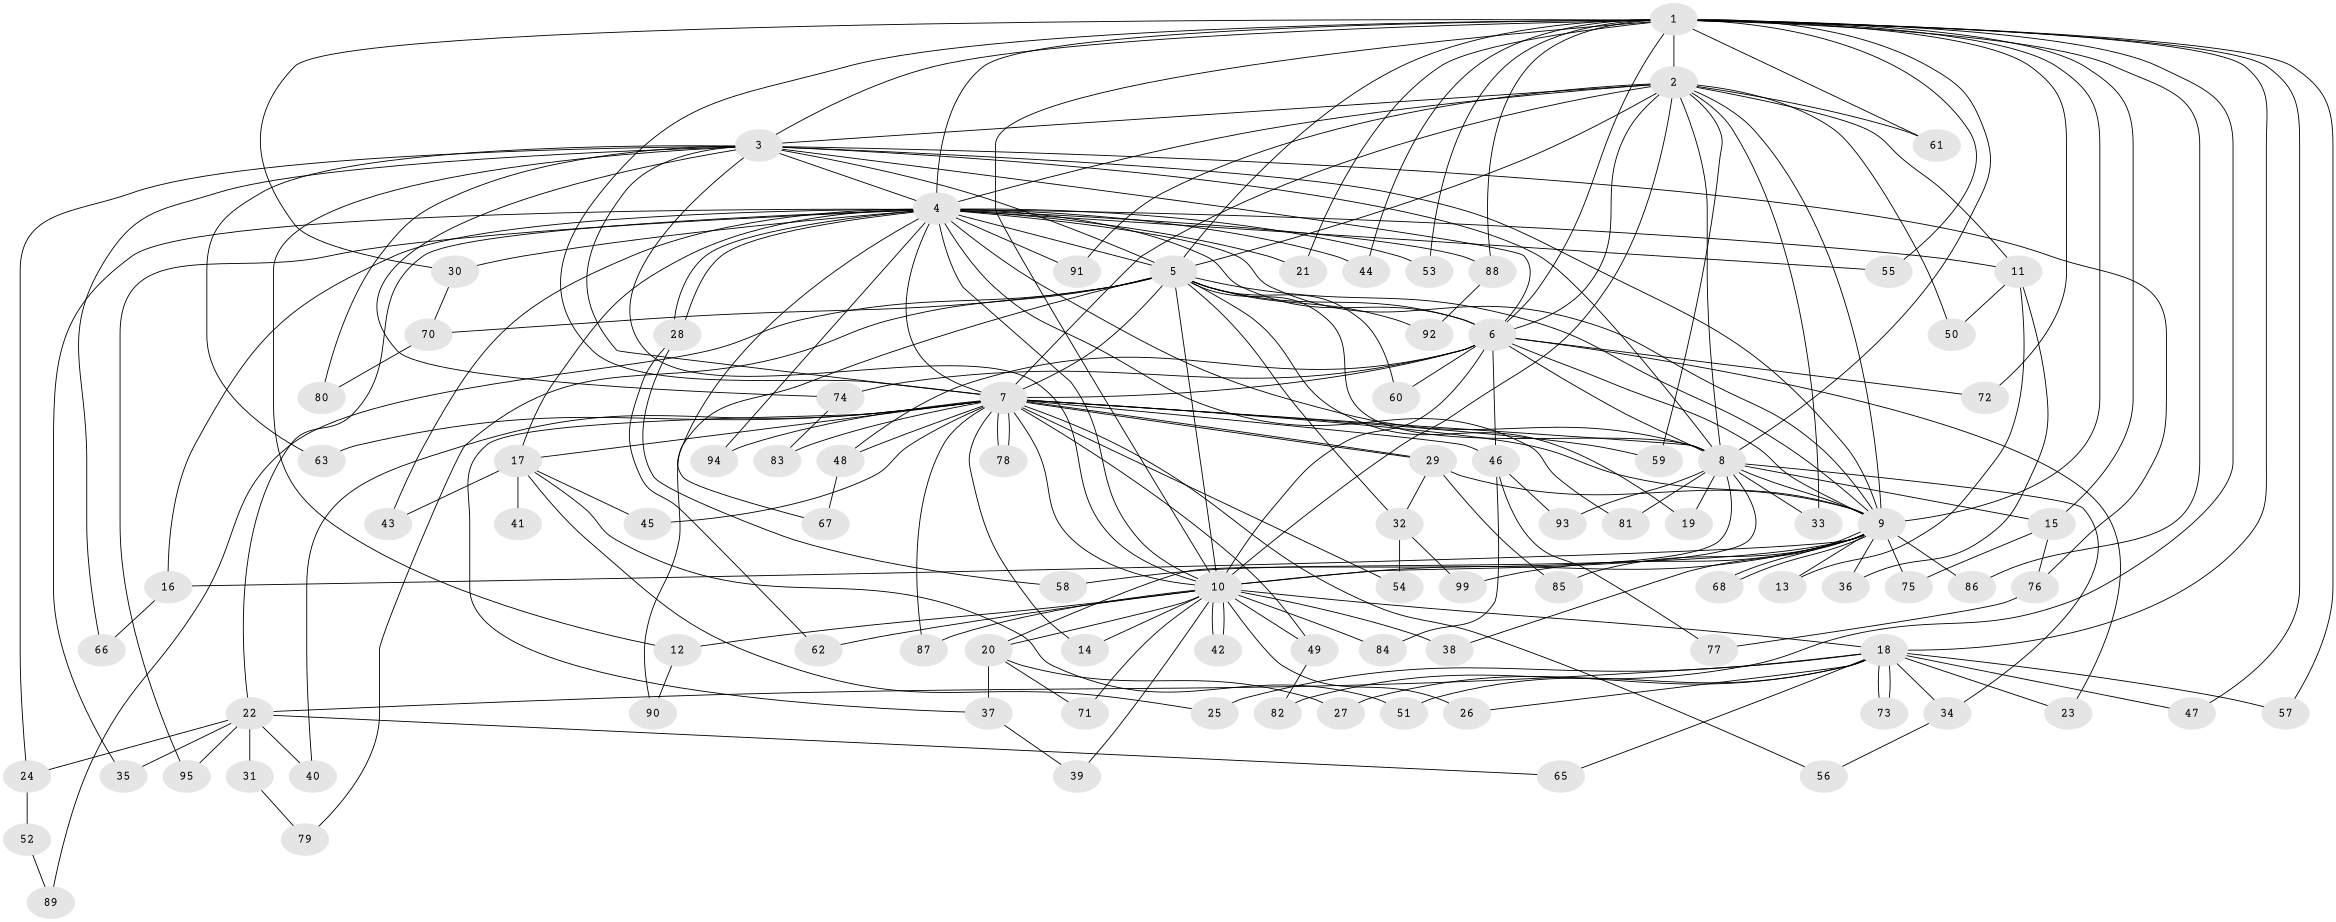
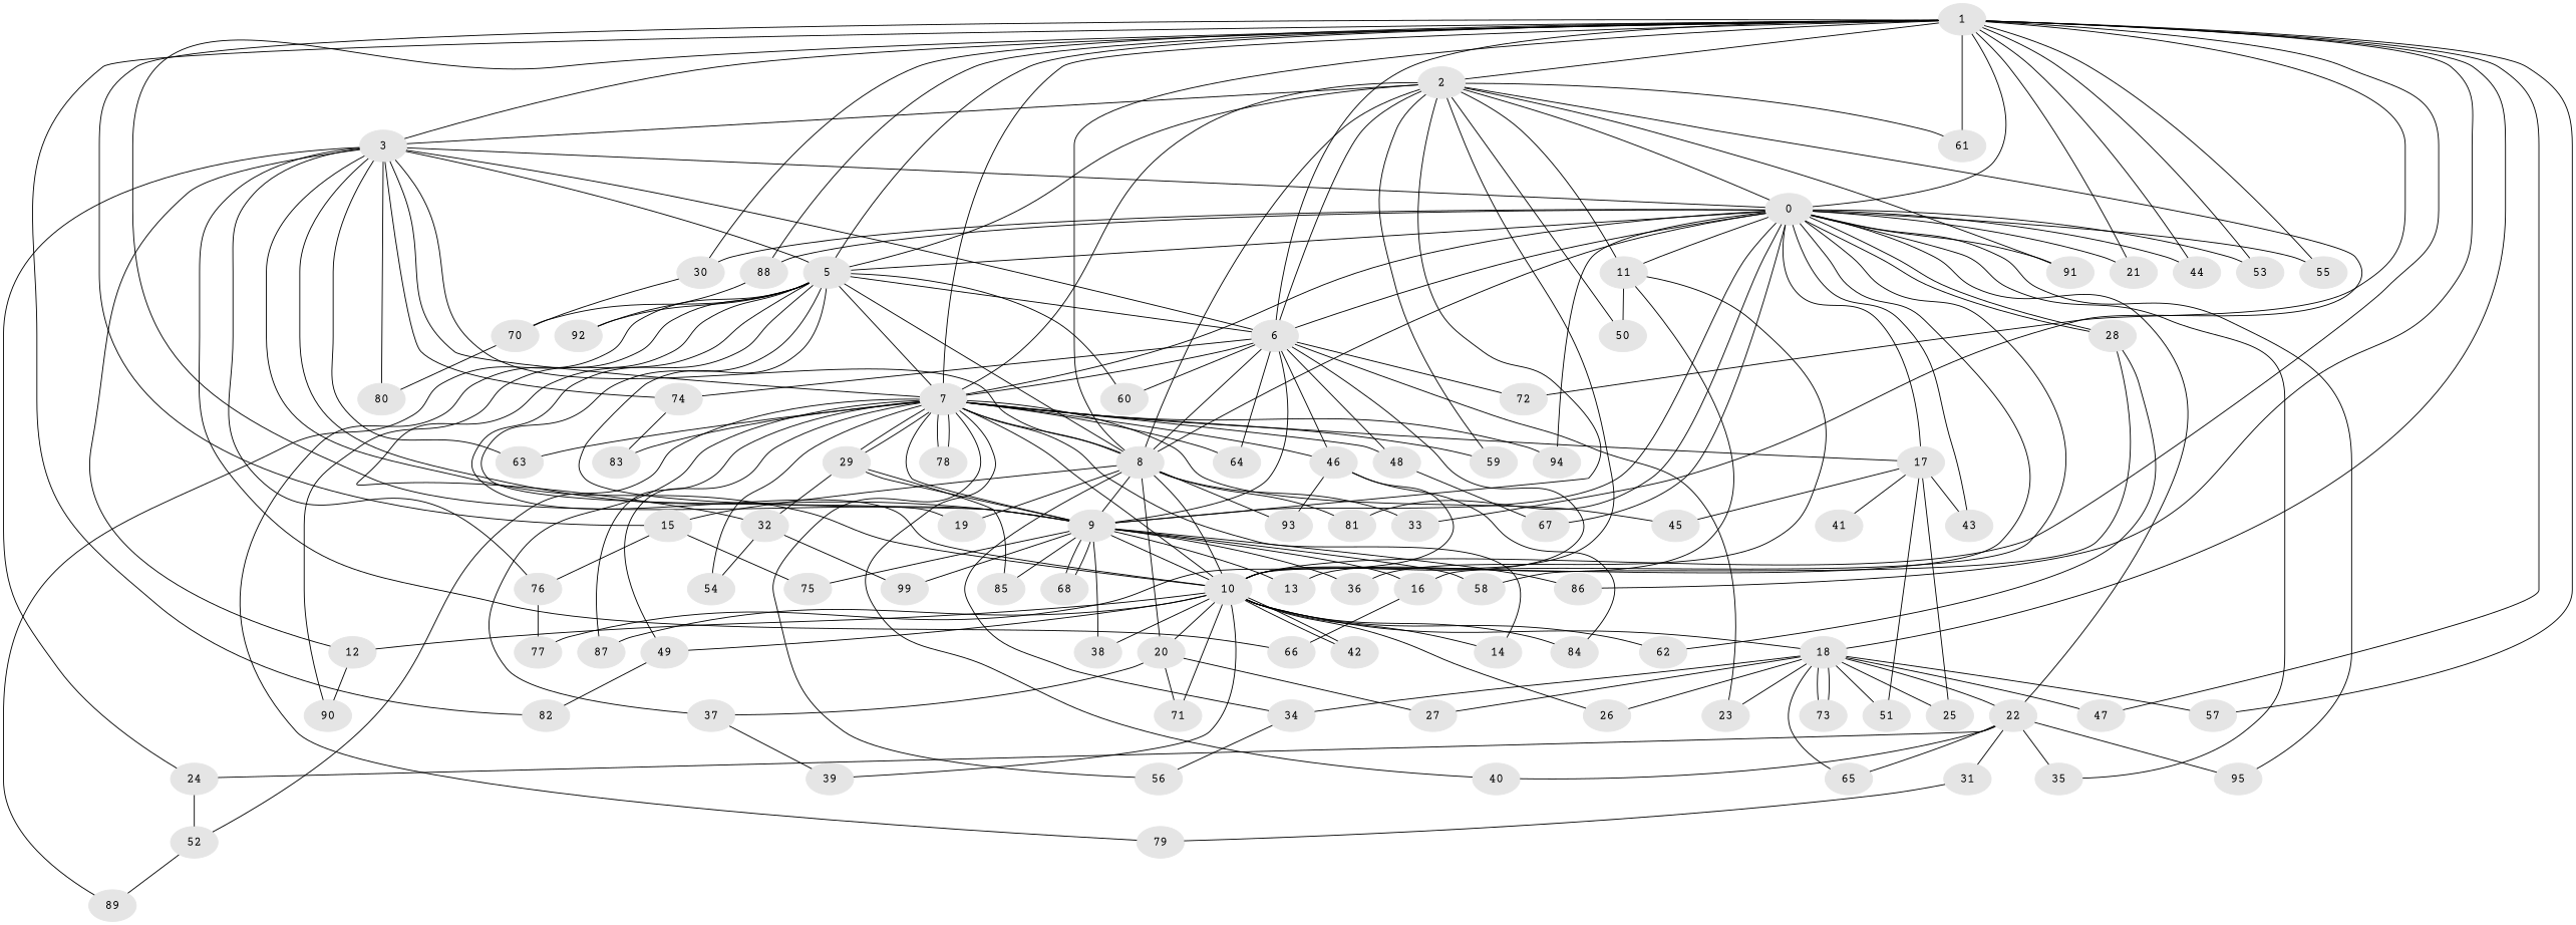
  graph {
    fontname="Courier Prime"
    node [color=gray90 fontname="Courier Prime" style=filled]
    edge [fontname="Courier Prime"]
    1
    2
    3
-   4
+   4 [label=0]
    5
    6
    7
    8
    9
    10
    15
    18
    21
    30
    44
    47
    53
    55
    57
    61
    72
    82
    86
    88
    11
    33
    50
    59
    91
    12
    24
    63
    66
    74
    76
    80
    16
    17
    22
    28
    35
    43
    67
    81
    94
    95
    19
    32
    60
    70
    79
    89
    90
    92
    23
    46
    48
+   64
    14
    29
    37
    40
    45
    49
    52
    54
    56
    78
    83
    87
    20
    34
    93
    13
    36
    38
    58
    68
    n79 [label=99]
    75
    85
    26
    39
    42
    62
    71
    84
    25
    51
    27
    65
    73
    77
    41
    31
    1 -- 2
    1 -- 3
    1 -- 4
    1 -- 5
    1 -- 6
    1 -- 7
    1 -- 8
    1 -- 9
    1 -- 10
    1 -- 15
    1 -- 18
    1 -- 21
    1 -- 30
    1 -- 44
    1 -- 47
    1 -- 53
    1 -- 55
    1 -- 57
    1 -- 61
    1 -- 72
    1 -- 82
    1 -- 86
    1 -- 88
    2 -- 3
    2 -- 4
    2 -- 5
    2 -- 6
    2 -- 7
    2 -- 8
    2 -- 9
    2 -- 10
    2 -- 61
    2 -- 11
    2 -- 33
    2 -- 50
    2 -- 59
    2 -- 91
    3 -- 4
    3 -- 5
    3 -- 6
    3 -- 7
    3 -- 8
    3 -- 9
    3 -- 10
    3 -- 12
    3 -- 24
    3 -- 63
    3 -- 66
    3 -- 74
    3 -- 76
    3 -- 80
    4 -- 5
    4 -- 6
    4 -- 7
    4 -- 8
    4 -- 9
    4 -- 10
    4 -- 21
    4 -- 30
    4 -- 44
    4 -- 53
    4 -- 55
    4 -- 88
    4 -- 11
    4 -- 91
    4 -- 16
    4 -- 17
    4 -- 22
    4 -- 28
    4 -- 28
    4 -- 35
    4 -- 43
    4 -- 67
    4 -- 81
    4 -- 94
    4 -- 95
    5 -- 6
    5 -- 7
    5 -- 8
    5 -- 9
    5 -- 10
    5 -- 19
    5 -- 32
    5 -- 60
    5 -- 70
    5 -- 79
    5 -- 89
    5 -- 90
    5 -- 92
    6 -- 7
    6 -- 8
    6 -- 9
    6 -- 10
    6 -- 72
    6 -- 74
    6 -- 60
    6 -- 23
    6 -- 46
    6 -- 48
+   6 -- 64
    7 -- 8
    7 -- 9
    7 -- 10
    7 -- 59
    7 -- 63
    7 -- 17
    7 -- 94
    7 -- 46
    7 -- 48
+   7 -- 64
    7 -- 14
    7 -- 29
    7 -- 29
    7 -- 37
    7 -- 40
    7 -- 45
    7 -- 49
+   7 -- 52
    7 -- 54
    7 -- 56
    7 -- 78
    7 -- 78
    7 -- 83
    7 -- 87
    8 -- 9
    8 -- 10
    8 -- 15
    8 -- 33
    8 -- 81
    8 -- 19
    8 -- 20
    8 -- 34
    8 -- 93
    9 -- 10
    9 -- 86
    9 -- 16
    9 -- 13
    9 -- 36
    9 -- 38
    9 -- 58
    9 -- 68
    9 -- 68
    9 -- n79
    9 -- 75
    9 -- 85
    10 -- 18
    10 -- 12
    10 -- 14
    10 -- 49
    10 -- 87
    10 -- 20
    10 -- 38
    10 -- 26
    10 -- 39
    10 -- 42
    10 -- 42
    10 -- 62
    10 -- 71
    10 -- 84
    15 -- 76
    15 -- 75
    18 -- 47
    18 -- 57
    18 -- 22
    18 -- 23
    18 -- 34
    18 -- 26
    18 -- 25
    18 -- 51
    18 -- 27
    18 -- 65
    18 -- 73
    18 -- 73
    30 -- 70
    88 -- 92
    11 -- 50
    11 -- 13
    11 -- 36
    12 -- 90
    24 -- 52
    74 -- 83
    76 -- 77
    16 -- 66
    17 -- 43
    17 -- 45
    17 -- 25
    17 -- 51
    17 -- 41
    22 -- 24
    22 -- 35
    22 -- 95
    22 -- 40
    22 -- 65
    22 -- 31
    28 -- 58
    28 -- 62
    32 -- 54
    32 -- n79
    70 -- 80
    46 -- 93
    46 -- 84
    46 -- 77
    48 -- 67
    29 -- 9
    29 -- 32
    29 -- 85
    37 -- 39
    49 -- 82
    52 -- 89
    20 -- 37
    20 -- 71
    20 -- 27
    34 -- 56
    31 -- 79
  }
